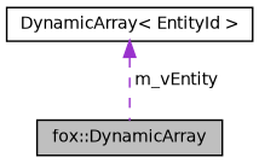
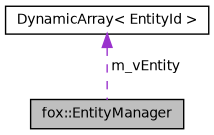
  digraph {
    node [color=black fontname=Helvetica fontsize=10 shape=record style=filled]
-   n1 [fillcolor=grey75 fontcolor=black height=0.2 label="fox::DynamicArray" width=0.4]
+   n1 [fillcolor=grey75 fontcolor=black height=0.2 label="fox::EntityManager" width=0.4]
    n2 [fillcolor=white height=0.2 label="DynamicArray\< EntityId \>" width=0.4]
    n2 -> n1 [color=darkorchid3 dir=back fontname=Helvetica fontsize=10 label=" m_vEntity" labelfontname=Helvetica labelfontsize=10 style=dashed]
  }
